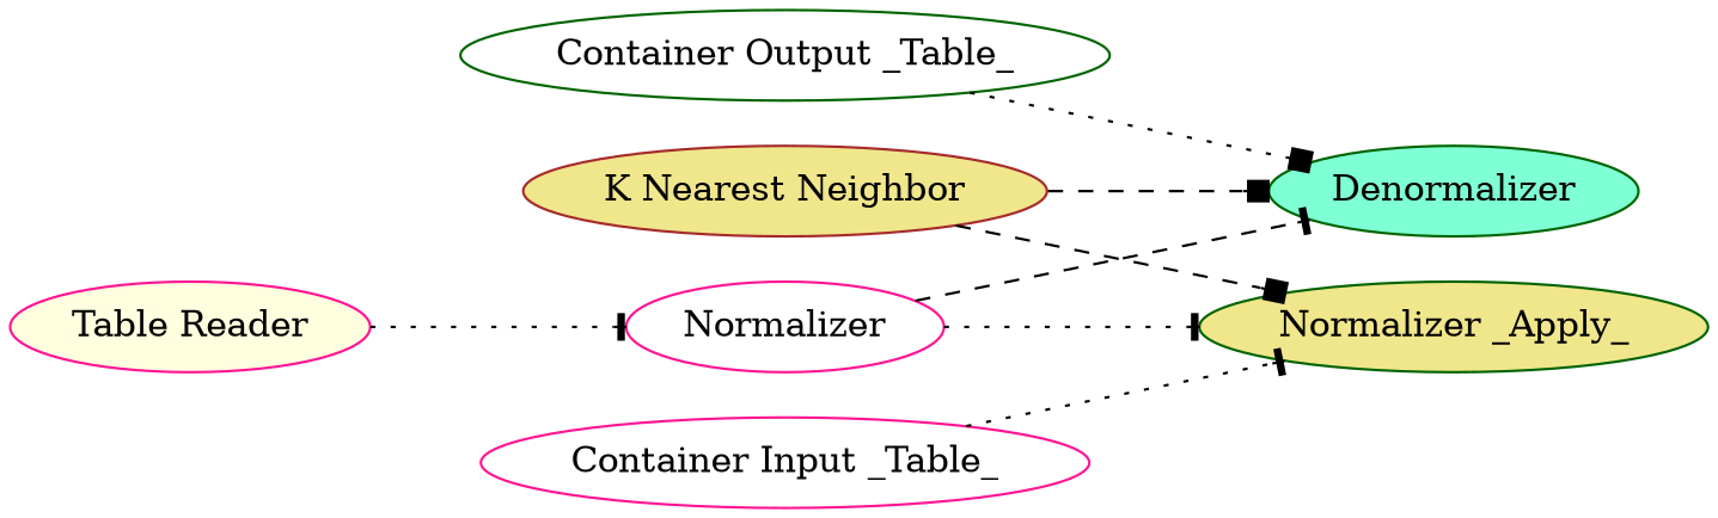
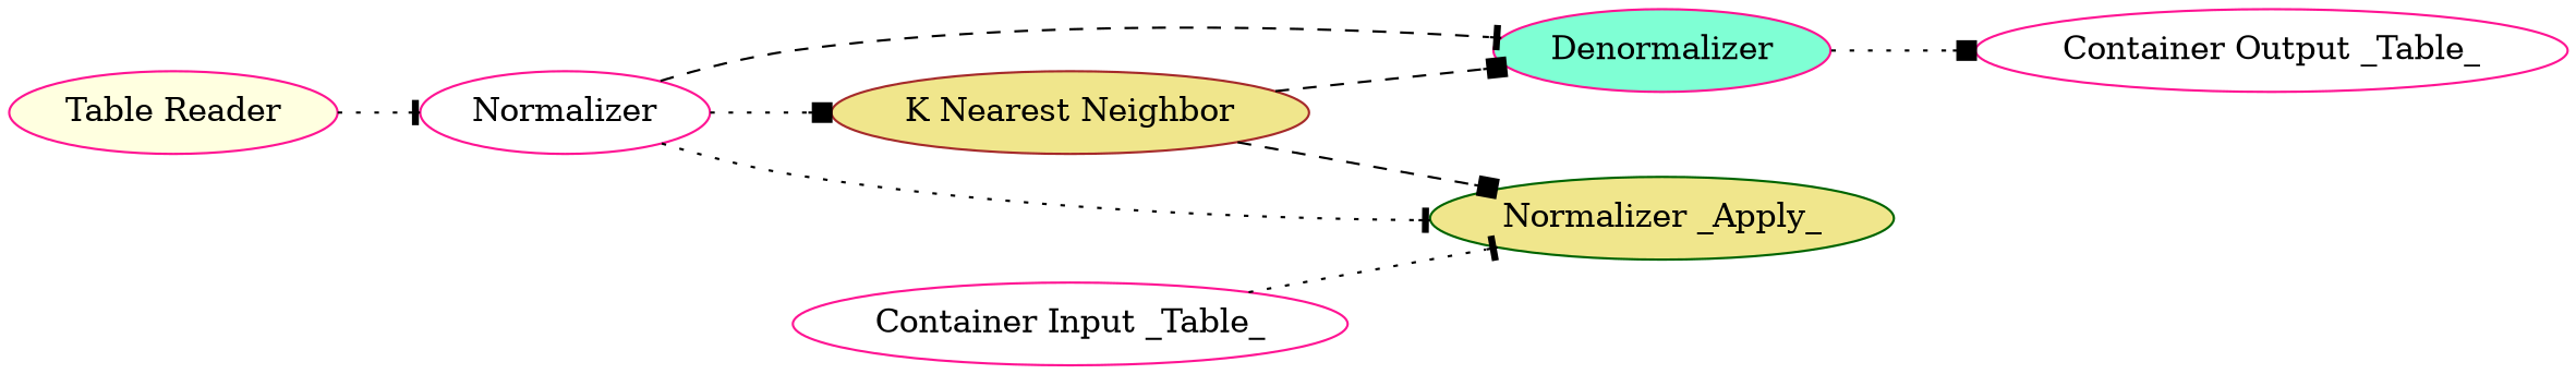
  digraph {
    rankdir=LR
    node [color=deeppink fillcolor=white style=filled]
    edge [arrowhead=box style=dotted]
-   n1 [color=darkgreen fillcolor=aquamarine label=Denormalizer]
-   n2 [color=darkgreen label="Container Output _Table_"]
+   n1 [fillcolor=aquamarine label=Denormalizer]
+   n2 [label="Container Output _Table_"]
    n3 [color=brown fillcolor=khaki label="K Nearest Neighbor"]
    n4 [color=darkgreen fillcolor=khaki label="Normalizer _Apply_"]
    n5 [label=Normalizer]
    n6 [label="Container Input _Table_"]
    n7 [fillcolor=lightyellow label="Table Reader"]
-   n2 -> n1
+   n1 -> n2
    n3 -> n1 [style=dashed]
    n3 -> n4 [style=dashed]
    n5 -> n1 [arrowhead=tee style=dashed]
+   n5 -> n3
    n5 -> n4 [arrowhead=tee]
    n6 -> n4 [arrowhead=tee]
    n7 -> n5 [arrowhead=tee]
  }
